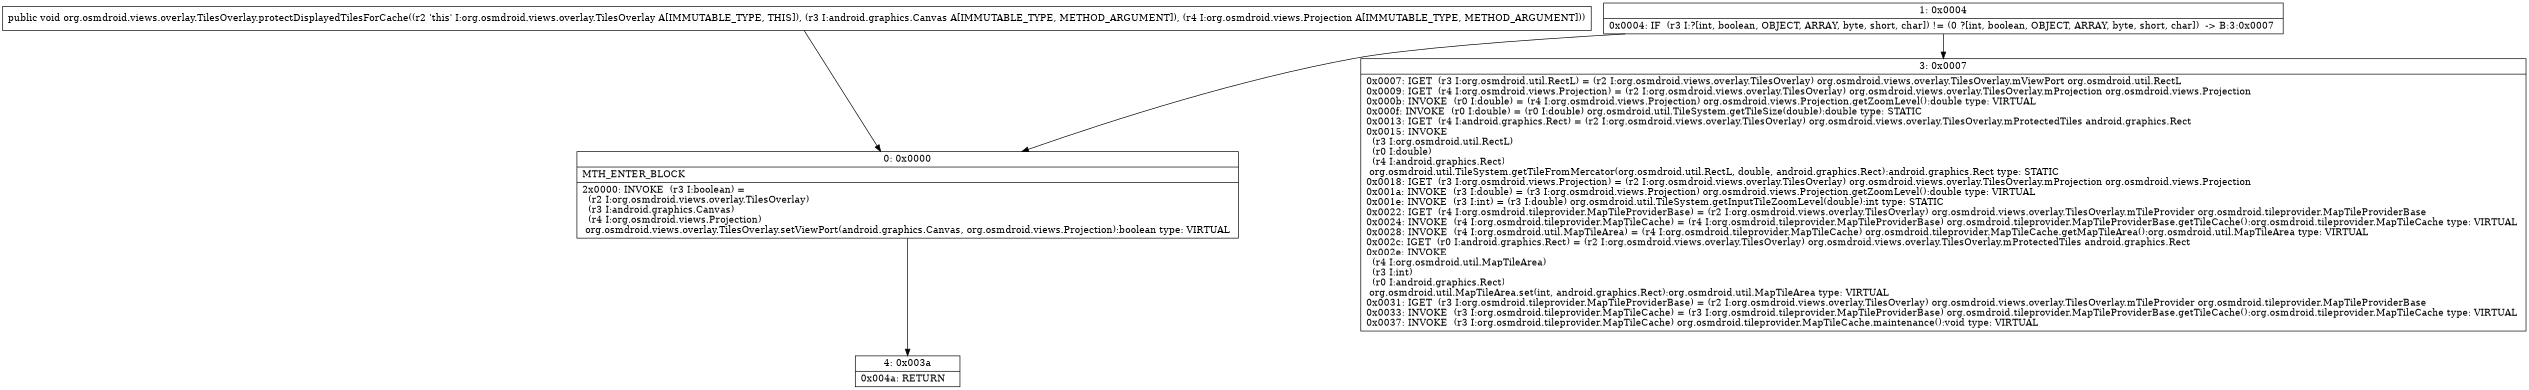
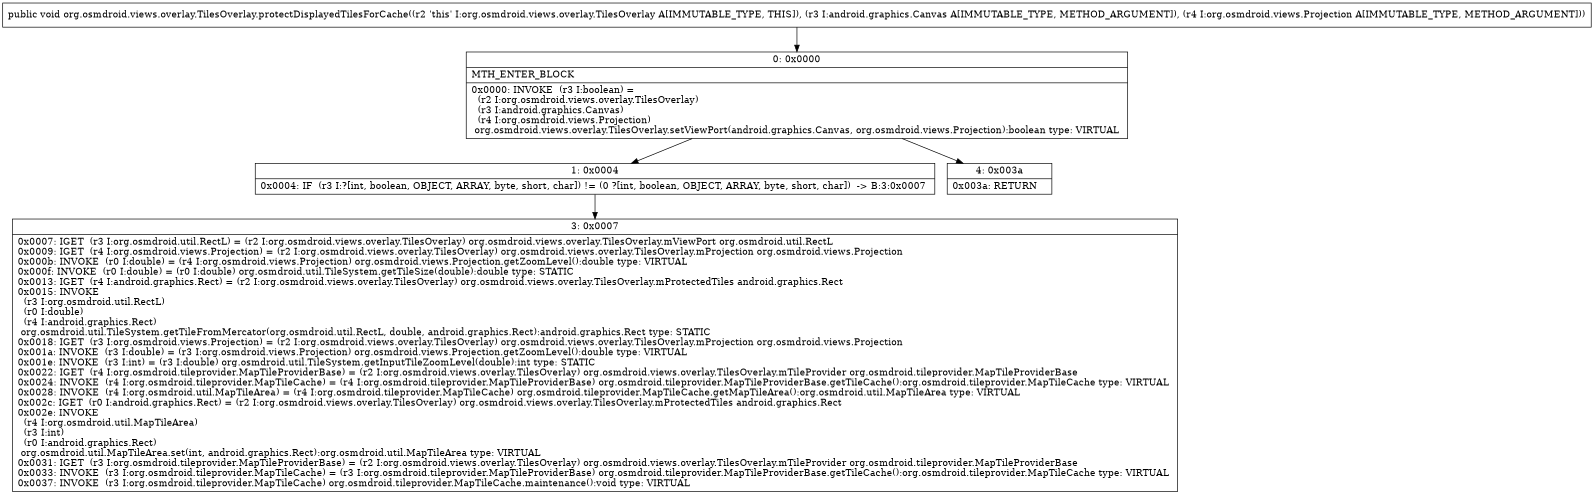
  digraph {
    node [shape=record]
-   n1 [label="{0\:\ 0x0000|MTH_ENTER_BLOCK\l|2x0000: INVOKE  (r3 I:boolean) = \l  (r2 I:org.osmdroid.views.overlay.TilesOverlay)\l  (r3 I:android.graphics.Canvas)\l  (r4 I:org.osmdroid.views.Projection)\l org.osmdroid.views.overlay.TilesOverlay.setViewPort(android.graphics.Canvas, org.osmdroid.views.Projection):boolean type: VIRTUAL \l}"]
+   n1 [label="{0\:\ 0x0000|MTH_ENTER_BLOCK\l|0x0000: INVOKE  (r3 I:boolean) = \l  (r2 I:org.osmdroid.views.overlay.TilesOverlay)\l  (r3 I:android.graphics.Canvas)\l  (r4 I:org.osmdroid.views.Projection)\l org.osmdroid.views.overlay.TilesOverlay.setViewPort(android.graphics.Canvas, org.osmdroid.views.Projection):boolean type: VIRTUAL \l}"]
    n2 [label="{1\:\ 0x0004|0x0004: IF  (r3 I:?[int, boolean, OBJECT, ARRAY, byte, short, char]) != (0 ?[int, boolean, OBJECT, ARRAY, byte, short, char])  \-\> B:3:0x0007 \l}"]
-   n3 [label="{4\:\ 0x003a|0x004a: RETURN   \l}"]
+   n3 [label="{4\:\ 0x003a|0x003a: RETURN   \l}"]
    n4 [label="{3\:\ 0x0007|0x0007: IGET  (r3 I:org.osmdroid.util.RectL) = (r2 I:org.osmdroid.views.overlay.TilesOverlay) org.osmdroid.views.overlay.TilesOverlay.mViewPort org.osmdroid.util.RectL \l0x0009: IGET  (r4 I:org.osmdroid.views.Projection) = (r2 I:org.osmdroid.views.overlay.TilesOverlay) org.osmdroid.views.overlay.TilesOverlay.mProjection org.osmdroid.views.Projection \l0x000b: INVOKE  (r0 I:double) = (r4 I:org.osmdroid.views.Projection) org.osmdroid.views.Projection.getZoomLevel():double type: VIRTUAL \l0x000f: INVOKE  (r0 I:double) = (r0 I:double) org.osmdroid.util.TileSystem.getTileSize(double):double type: STATIC \l0x0013: IGET  (r4 I:android.graphics.Rect) = (r2 I:org.osmdroid.views.overlay.TilesOverlay) org.osmdroid.views.overlay.TilesOverlay.mProtectedTiles android.graphics.Rect \l0x0015: INVOKE  \l  (r3 I:org.osmdroid.util.RectL)\l  (r0 I:double)\l  (r4 I:android.graphics.Rect)\l org.osmdroid.util.TileSystem.getTileFromMercator(org.osmdroid.util.RectL, double, android.graphics.Rect):android.graphics.Rect type: STATIC \l0x0018: IGET  (r3 I:org.osmdroid.views.Projection) = (r2 I:org.osmdroid.views.overlay.TilesOverlay) org.osmdroid.views.overlay.TilesOverlay.mProjection org.osmdroid.views.Projection \l0x001a: INVOKE  (r3 I:double) = (r3 I:org.osmdroid.views.Projection) org.osmdroid.views.Projection.getZoomLevel():double type: VIRTUAL \l0x001e: INVOKE  (r3 I:int) = (r3 I:double) org.osmdroid.util.TileSystem.getInputTileZoomLevel(double):int type: STATIC \l0x0022: IGET  (r4 I:org.osmdroid.tileprovider.MapTileProviderBase) = (r2 I:org.osmdroid.views.overlay.TilesOverlay) org.osmdroid.views.overlay.TilesOverlay.mTileProvider org.osmdroid.tileprovider.MapTileProviderBase \l0x0024: INVOKE  (r4 I:org.osmdroid.tileprovider.MapTileCache) = (r4 I:org.osmdroid.tileprovider.MapTileProviderBase) org.osmdroid.tileprovider.MapTileProviderBase.getTileCache():org.osmdroid.tileprovider.MapTileCache type: VIRTUAL \l0x0028: INVOKE  (r4 I:org.osmdroid.util.MapTileArea) = (r4 I:org.osmdroid.tileprovider.MapTileCache) org.osmdroid.tileprovider.MapTileCache.getMapTileArea():org.osmdroid.util.MapTileArea type: VIRTUAL \l0x002c: IGET  (r0 I:android.graphics.Rect) = (r2 I:org.osmdroid.views.overlay.TilesOverlay) org.osmdroid.views.overlay.TilesOverlay.mProtectedTiles android.graphics.Rect \l0x002e: INVOKE  \l  (r4 I:org.osmdroid.util.MapTileArea)\l  (r3 I:int)\l  (r0 I:android.graphics.Rect)\l org.osmdroid.util.MapTileArea.set(int, android.graphics.Rect):org.osmdroid.util.MapTileArea type: VIRTUAL \l0x0031: IGET  (r3 I:org.osmdroid.tileprovider.MapTileProviderBase) = (r2 I:org.osmdroid.views.overlay.TilesOverlay) org.osmdroid.views.overlay.TilesOverlay.mTileProvider org.osmdroid.tileprovider.MapTileProviderBase \l0x0033: INVOKE  (r3 I:org.osmdroid.tileprovider.MapTileCache) = (r3 I:org.osmdroid.tileprovider.MapTileProviderBase) org.osmdroid.tileprovider.MapTileProviderBase.getTileCache():org.osmdroid.tileprovider.MapTileCache type: VIRTUAL \l0x0037: INVOKE  (r3 I:org.osmdroid.tileprovider.MapTileCache) org.osmdroid.tileprovider.MapTileCache.maintenance():void type: VIRTUAL \l}"]
    n5 [label="{public void org.osmdroid.views.overlay.TilesOverlay.protectDisplayedTilesForCache((r2 'this' I:org.osmdroid.views.overlay.TilesOverlay A[IMMUTABLE_TYPE, THIS]), (r3 I:android.graphics.Canvas A[IMMUTABLE_TYPE, METHOD_ARGUMENT]), (r4 I:org.osmdroid.views.Projection A[IMMUTABLE_TYPE, METHOD_ARGUMENT])) }"]
-   n2 -> n1
+   n1 -> n2
    n1 -> n3
    n2 -> n4
    n5 -> n1
  }
